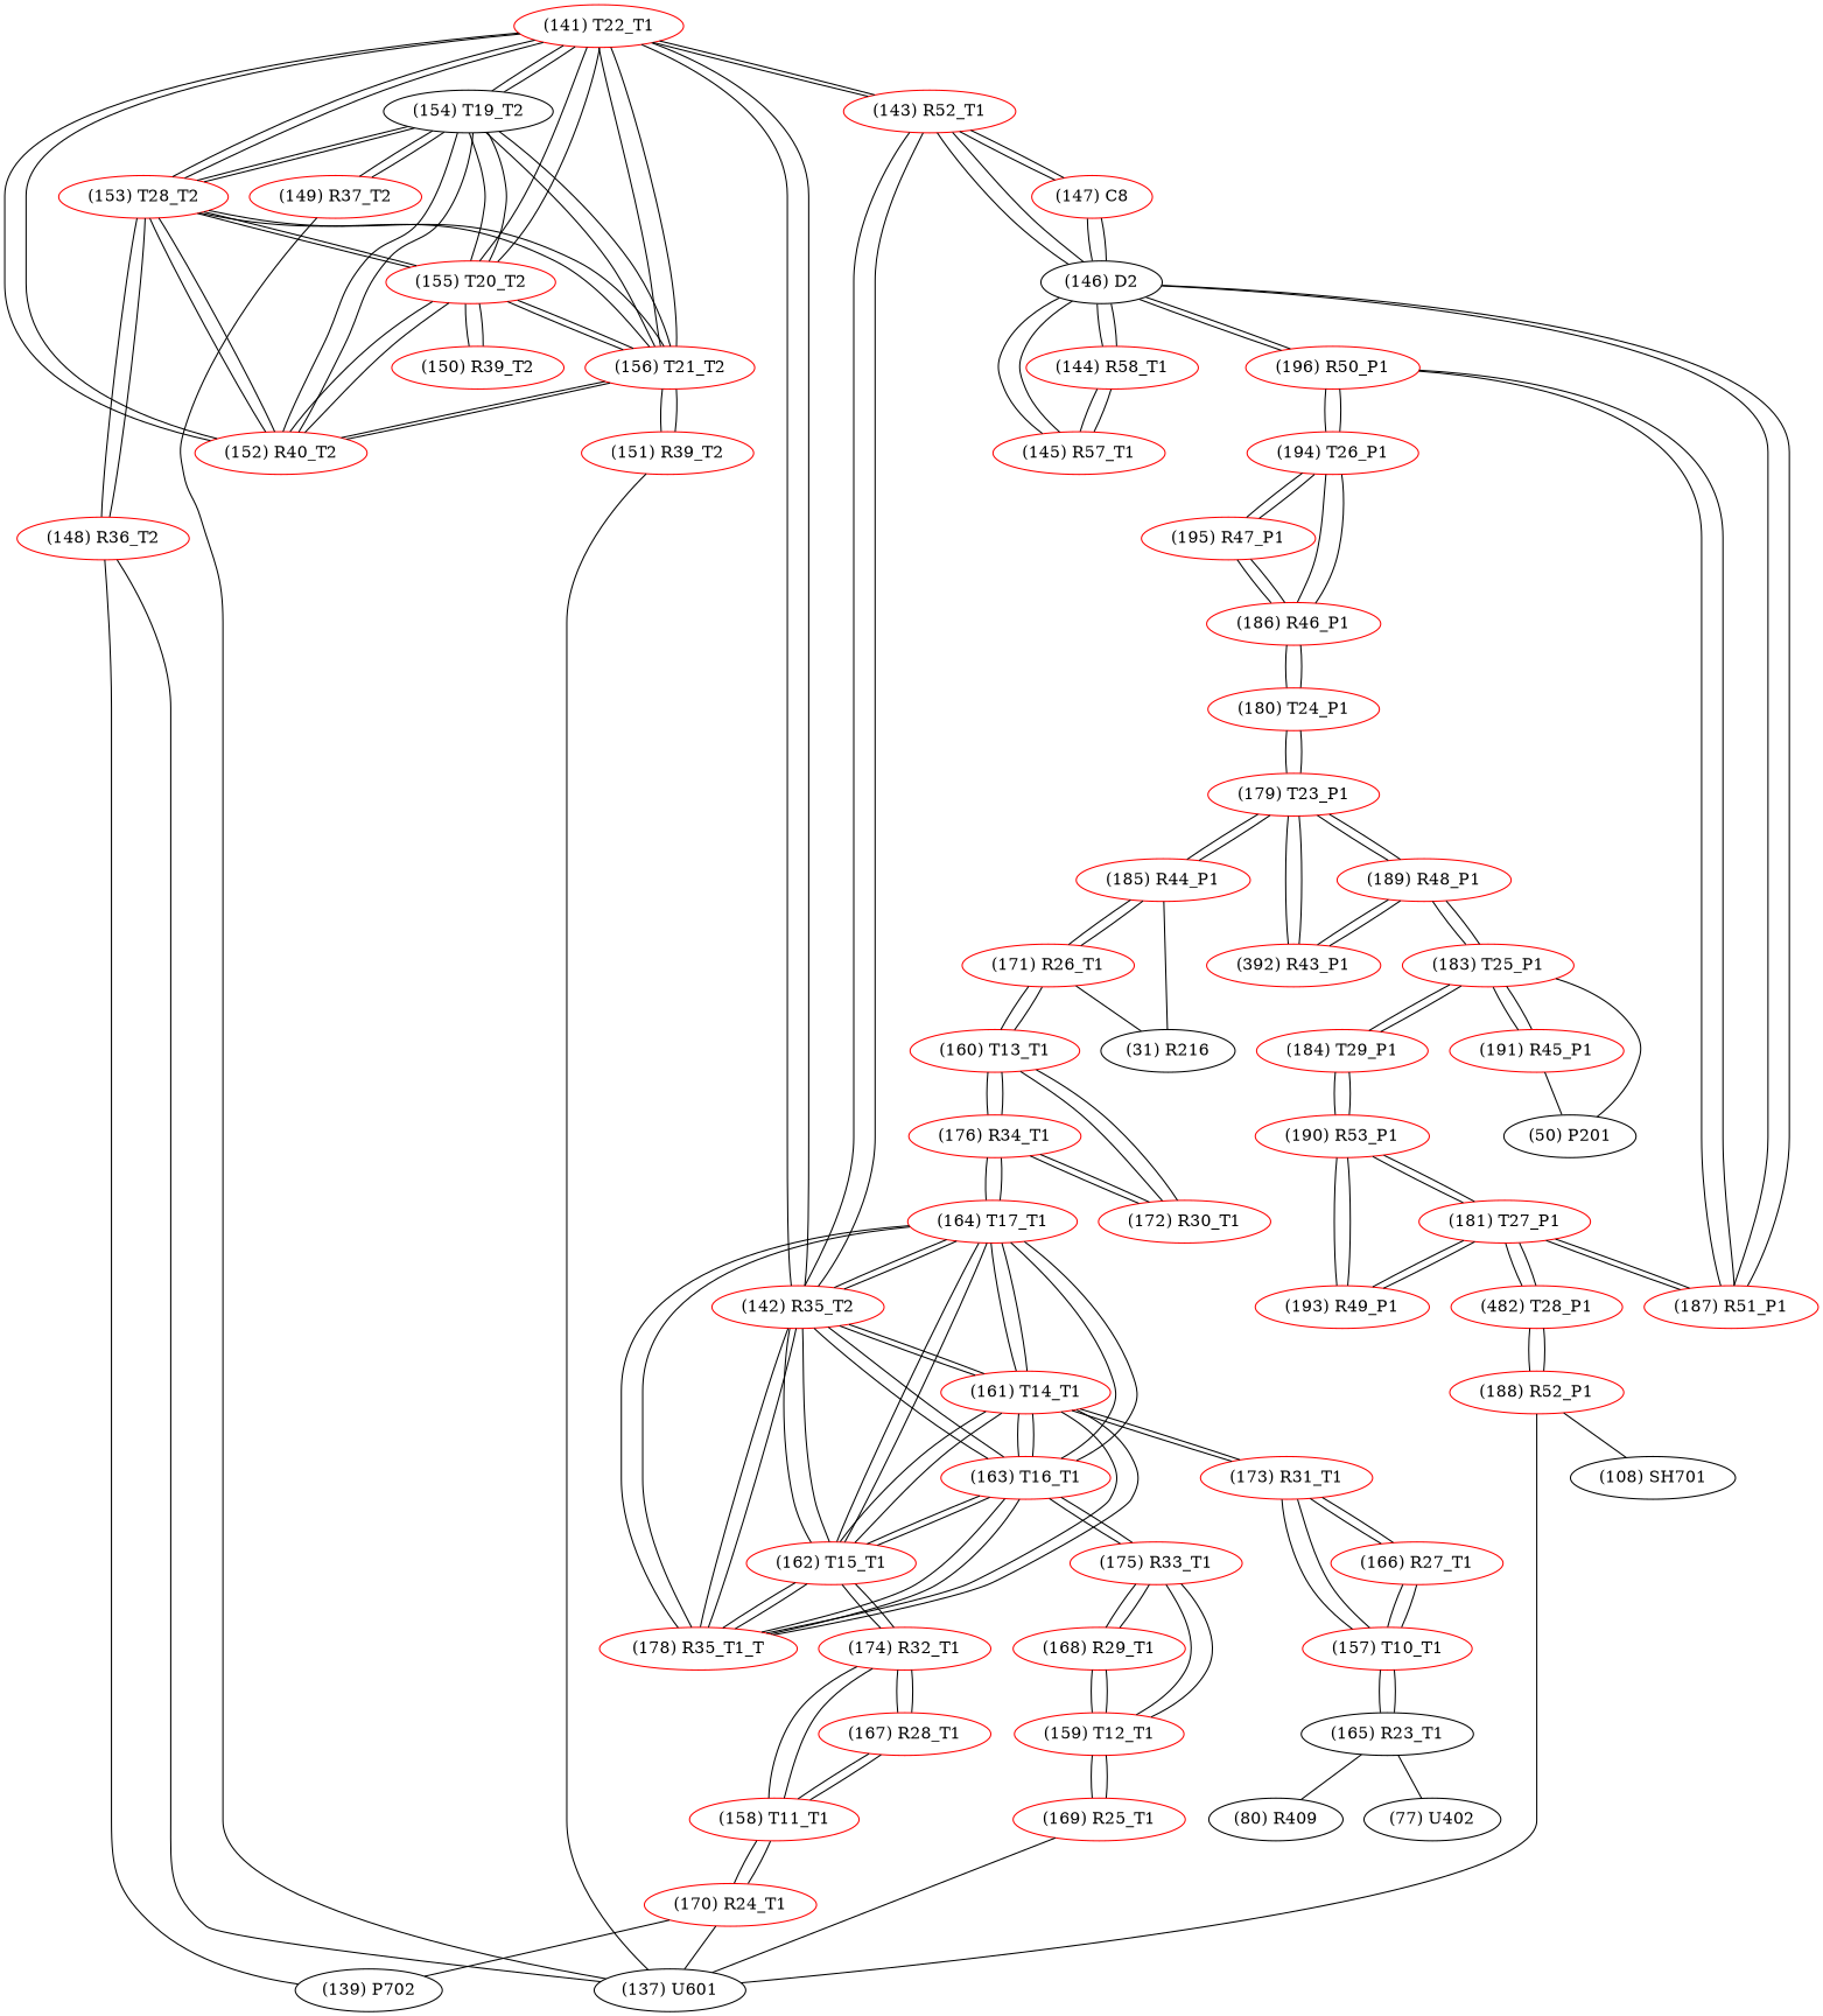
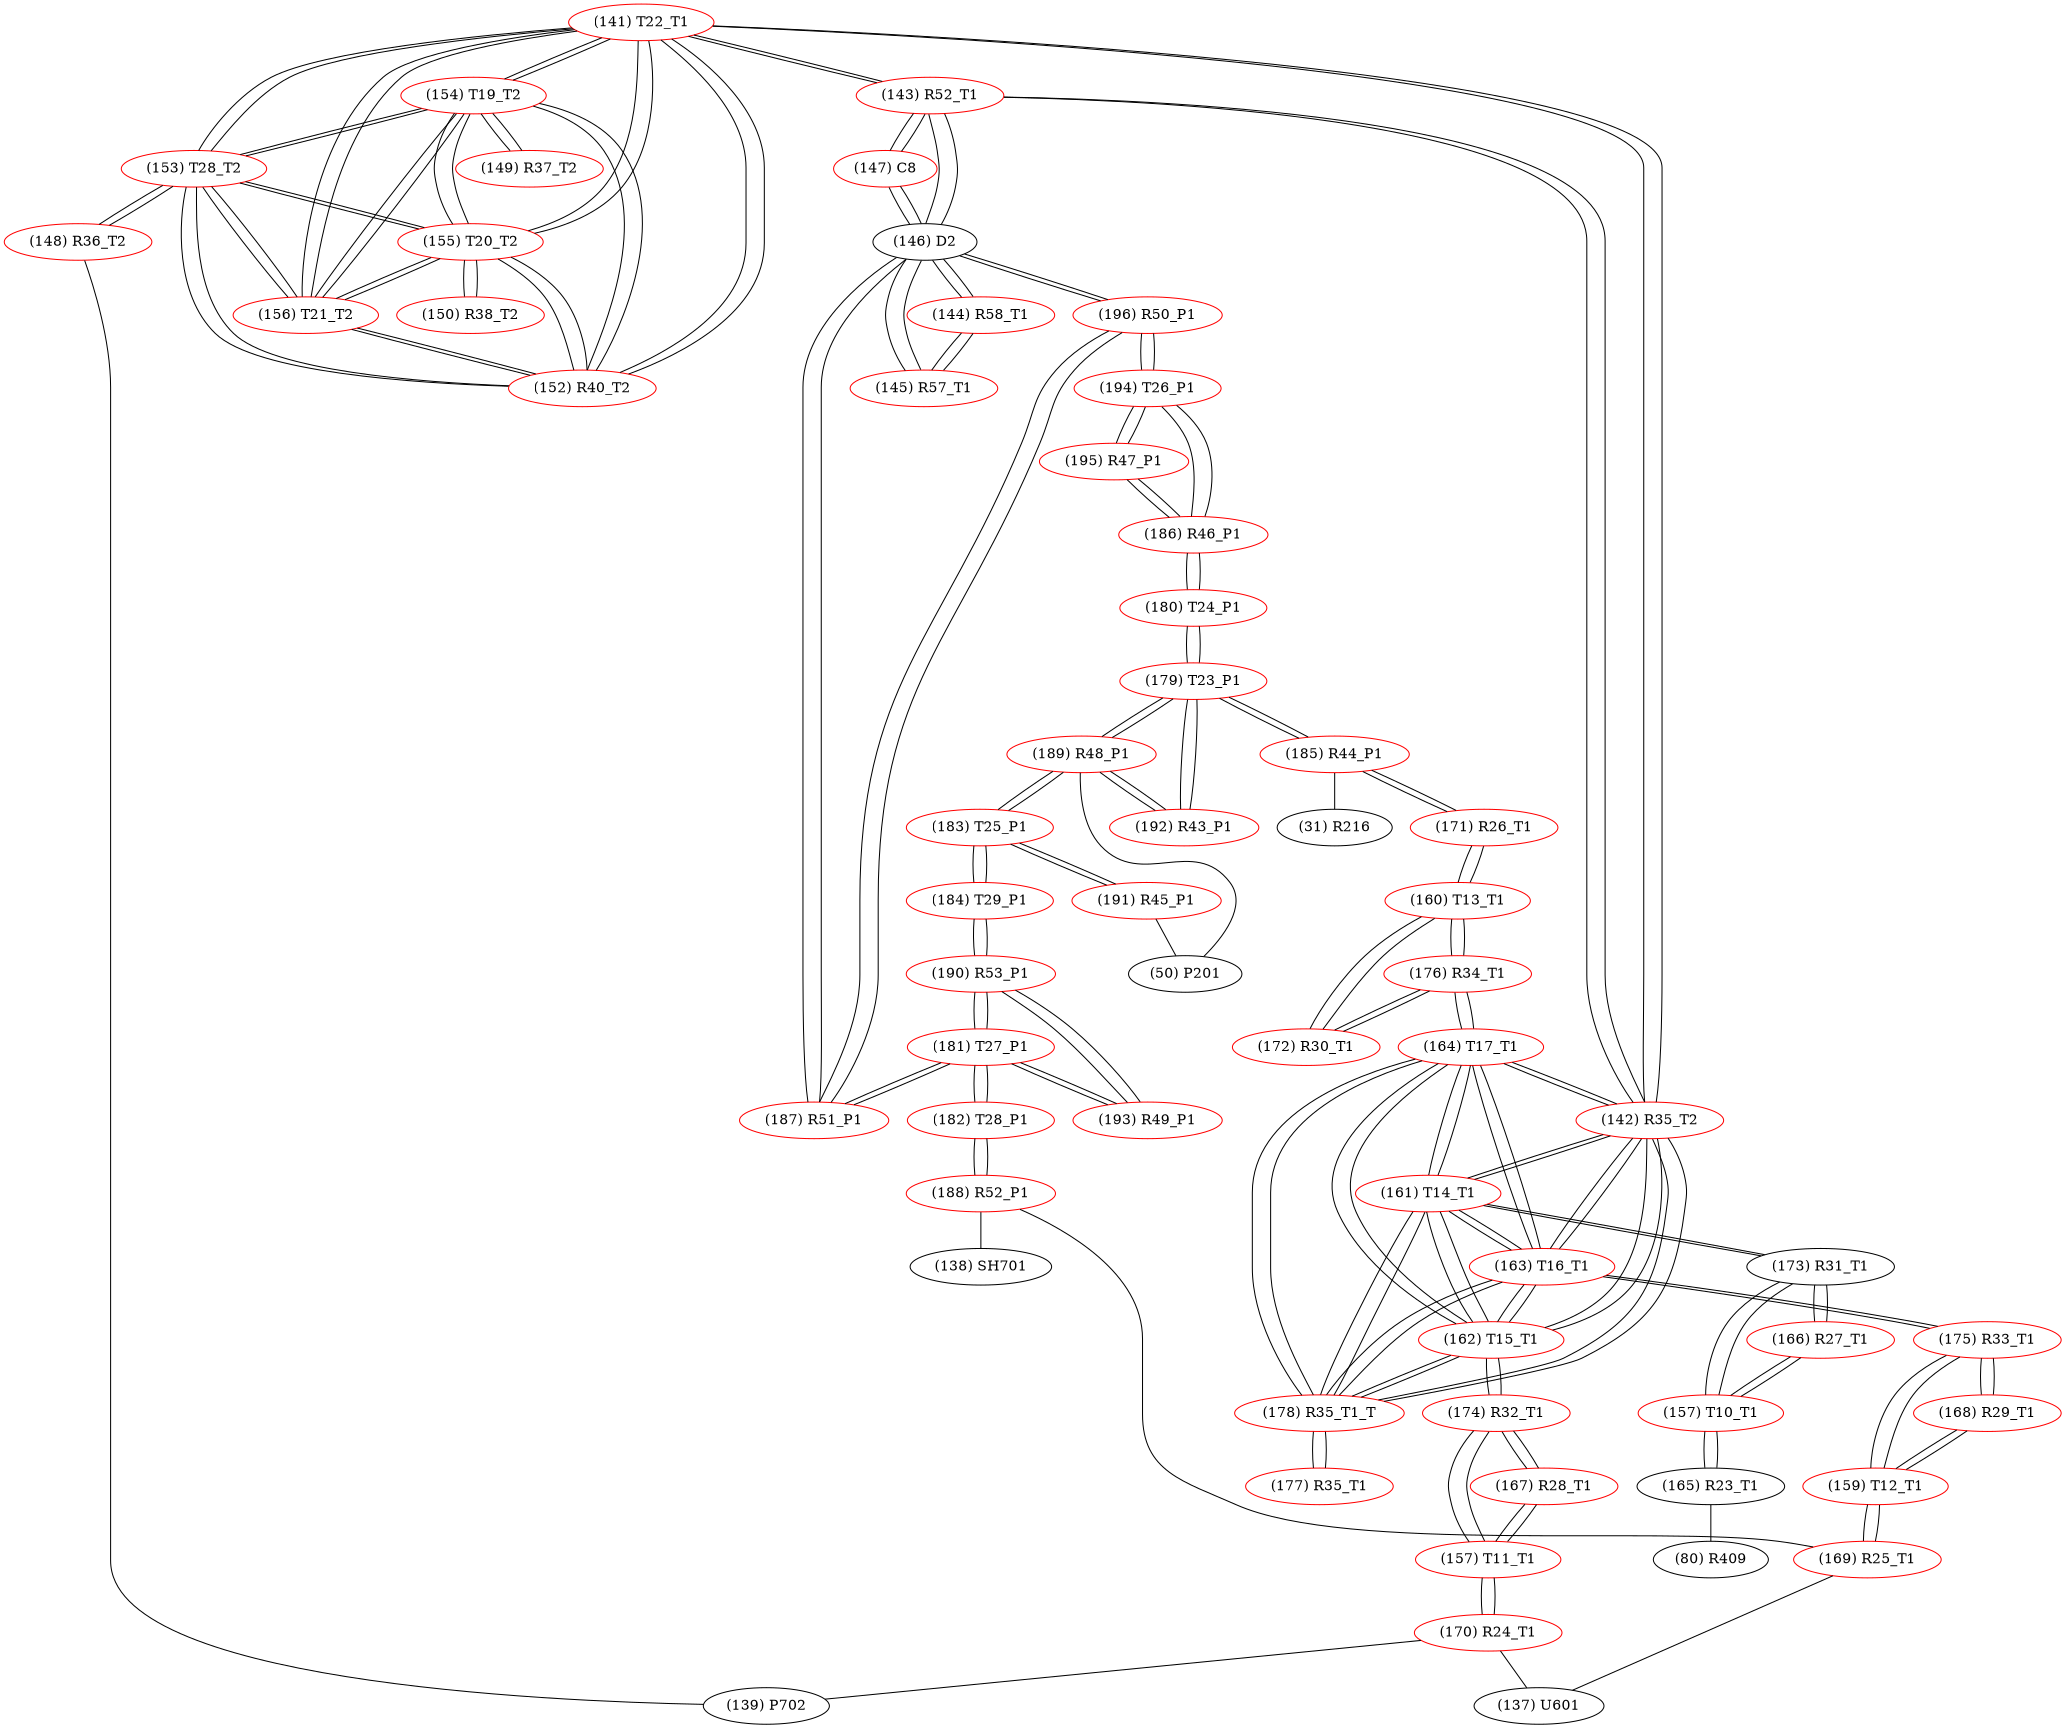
  graph {
    node [color=red]
    n1 [label="(141) T22_T1"]
-   n2 [color=black label="(154) T19_T2"]
+   n2 [label="(154) T19_T2"]
    n3 [label="(153) T28_T2"]
    n4 [label="(152) R40_T2"]
    n5 [label="(156) T21_T2"]
    n6 [label="(155) T20_T2"]
    n7 [label="(143) R52_T1"]
    n8 [label="(142) R35_T2"]
    n9 [label="(149) R37_T2"]
    n10 [label="(148) R36_T2"]
-   n11 [label="(151) R39_T2"]
-   n12 [label="(150) R39_T2"]
+   n12 [label="(150) R38_T2"]
    n13 [color=black label="(146) D2"]
    n14 [label="(147) C8"]
    n15 [label="(163) T16_T1"]
    n16 [label="(162) T15_T1"]
    n17 [label="(178) R35_T1_T"]
    n18 [label="(161) T14_T1"]
    n19 [label="(164) T17_T1"]
    n20 [label="(137) U601" color=""]
    n21 [label="(139) P702" color=""]
    n22 [label="(144) R58_T1"]
    n23 [label="(145) R57_T1"]
    n24 [label="(187) R51_P1"]
    n25 [label="(196) R50_P1"]
    n26 [label="(175) R33_T1"]
    n27 [label="(174) R32_T1"]
-   n29 [label="(173) R31_T1"]
+   n28 [label="(177) R35_T1"]
+   n29 [color=black label="(173) R31_T1"]
    n30 [label="(176) R34_T1"]
    n31 [label="(159) T12_T1"]
    n32 [label="(168) R29_T1"]
-   n33 [label="(158) T11_T1"]
+   n33 [label="(157) T11_T1"]
    n34 [label="(167) R28_T1"]
    n35 [label="(157) T10_T1"]
    n36 [label="(166) R27_T1"]
    n37 [label="(160) T13_T1"]
    n38 [label="(172) R30_T1"]
    n39 [label="(181) T27_P1"]
    n40 [label="(194) T26_P1"]
-   n41 [label="(482) T28_P1"]
+   n41 [label="(182) T28_P1"]
    n42 [label="(190) R53_P1"]
    n43 [label="(193) R49_P1"]
    n44 [label="(186) R46_P1"]
    n45 [label="(195) R47_P1"]
    n46 [color=black label="(165) R23_T1"]
    n47 [label="(80) R409" color=""]
-   n48 [label="(77) U402" color=""]
    n49 [label="(170) R24_T1"]
    n50 [label="(169) R25_T1"]
    n51 [label="(171) R26_T1"]
    n52 [label="(185) R44_P1"]
    n53 [label="(31) R216" color=""]
    n54 [label="(179) T23_P1"]
    n55 [label="(189) R48_P1"]
-   n56 [label="(392) R43_P1"]
+   n56 [label="(192) R43_P1"]
    n57 [label="(180) T24_P1"]
    n58 [label="(183) T25_P1"]
    n59 [label="(184) T29_P1"]
    n60 [label="(191) R45_P1"]
    n61 [label="(50) P201" color=""]
    n62 [label="(188) R52_P1"]
-   n63 [label="(108) SH701" color=""]
+   n63 [label="(138) SH701" color=""]
    n1 -- n2
    n1 -- n3
    n1 -- n4
    n1 -- n5
    n1 -- n6
    n1 -- n7
    n1 -- n8
    n2 -- n1
    n2 -- n3
    n2 -- n4
    n2 -- n5
    n2 -- n6
    n2 -- n9
    n3 -- n1
    n3 -- n2
    n3 -- n4
    n3 -- n5
    n3 -- n6
    n3 -- n10
    n4 -- n1
    n4 -- n2
    n4 -- n3
    n4 -- n5
    n4 -- n6
    n5 -- n1
    n5 -- n2
    n5 -- n3
    n5 -- n4
    n5 -- n6
-   n5 -- n11
    n6 -- n1
    n6 -- n2
    n6 -- n3
    n6 -- n4
    n6 -- n5
    n6 -- n12
    n7 -- n1
    n7 -- n8
    n7 -- n13
    n7 -- n14
    n8 -- n1
    n8 -- n7
    n8 -- n15
    n8 -- n16
    n8 -- n17
    n8 -- n18
    n8 -- n19
    n9 -- n2
-   n9 -- n20
    n10 -- n3
-   n10 -- n20
    n10 -- n21
-   n11 -- n5
-   n11 -- n20
    n12 -- n6
    n13 -- n7
    n13 -- n14
    n13 -- n22
    n13 -- n23
    n13 -- n24
    n13 -- n25
    n14 -- n7
    n14 -- n13
    n15 -- n8
    n15 -- n16
    n15 -- n17
    n15 -- n18
    n15 -- n19
    n15 -- n26
    n16 -- n8
    n16 -- n15
    n16 -- n17
    n16 -- n18
    n16 -- n19
    n16 -- n27
    n17 -- n8
    n17 -- n15
    n17 -- n16
    n17 -- n18
    n17 -- n19
+   n17 -- n28
    n18 -- n8
    n18 -- n15
    n18 -- n16
    n18 -- n17
    n18 -- n19
    n18 -- n29
    n19 -- n8
    n19 -- n15
    n19 -- n16
    n19 -- n17
    n19 -- n18
    n19 -- n30
    n22 -- n13
    n22 -- n23
    n23 -- n13
    n23 -- n22
    n24 -- n13
    n24 -- n25
    n24 -- n39
    n25 -- n13
    n25 -- n24
    n25 -- n40
    n26 -- n15
    n26 -- n31
    n26 -- n32
    n27 -- n16
    n27 -- n33
    n27 -- n34
+   n28 -- n17
    n29 -- n18
    n29 -- n35
    n29 -- n36
    n30 -- n19
    n30 -- n37
    n30 -- n38
    n31 -- n26
    n31 -- n32
    n31 -- n50
    n32 -- n26
    n32 -- n31
    n33 -- n27
    n33 -- n34
    n33 -- n49
    n34 -- n27
    n34 -- n33
    n35 -- n29
    n35 -- n36
    n35 -- n46
    n36 -- n29
    n36 -- n35
    n37 -- n30
    n37 -- n38
    n37 -- n51
    n38 -- n30
    n38 -- n37
    n39 -- n24
    n39 -- n41
    n39 -- n42
    n39 -- n43
    n40 -- n25
    n40 -- n44
    n40 -- n45
    n41 -- n39
    n41 -- n62
    n42 -- n39
    n42 -- n43
    n42 -- n59
    n43 -- n39
    n43 -- n42
    n44 -- n40
    n44 -- n45
    n44 -- n57
    n45 -- n40
    n45 -- n44
    n46 -- n35
    n46 -- n47
-   n46 -- n48
    n49 -- n20
    n49 -- n21
    n49 -- n33
    n50 -- n20
    n50 -- n31
    n51 -- n37
    n51 -- n52
-   n51 -- n53
    n52 -- n51
    n52 -- n53
    n52 -- n54
    n54 -- n52
    n54 -- n55
    n54 -- n56
    n54 -- n57
    n55 -- n54
    n55 -- n56
    n55 -- n58
    n56 -- n54
    n56 -- n55
    n57 -- n44
    n57 -- n54
    n58 -- n55
    n58 -- n59
    n58 -- n60
-   n58 -- n61
+   n55 -- n61
    n59 -- n42
    n59 -- n58
    n60 -- n58
    n60 -- n61
-   n62 -- n20
+   n62 -- n50
    n62 -- n41
    n62 -- n63
  }
